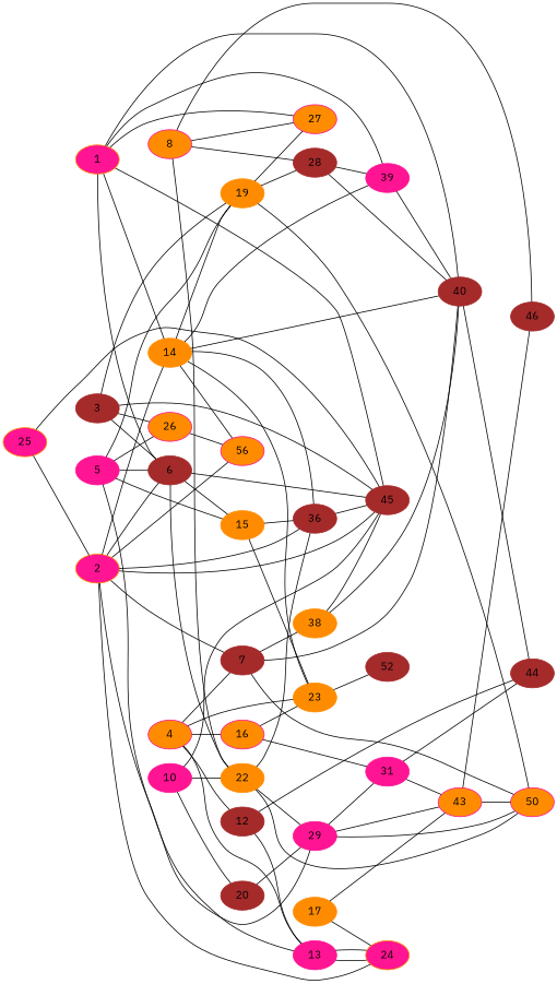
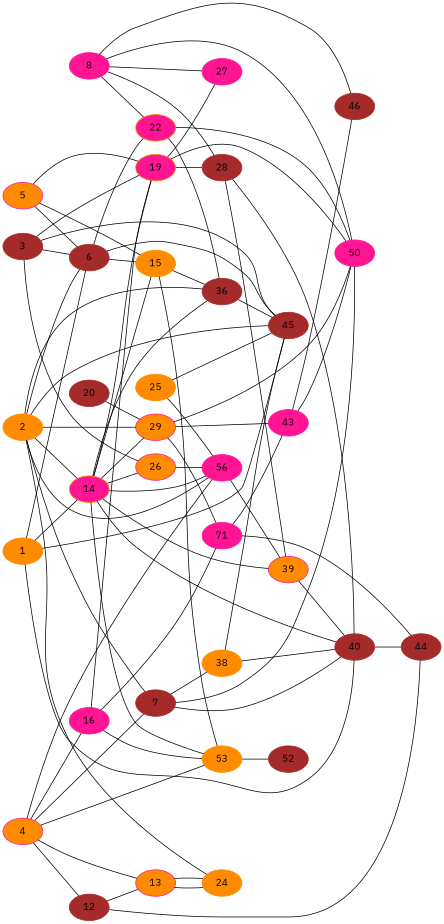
  graph {
    fontname="IBM Plex Sans"
    rankdir=LR
    node [color=deeppink fontname="IBM Plex Sans" style=filled]
    edge [fontname="IBM Plex Sans"]
-   1 [color=darkorange super="+54" fillcolor=deeppink]
+   1 [color=darkorange super="+54"]
    6 [color=brown super="+34"]
-   14 [color=darkorange super="+38"]
-   27 [fillcolor=darkorange]
-   39
+   14 [color=darkorange super="+38" fillcolor=deeppink]
+   27
+   39 [fillcolor=darkorange]
    40 [color=brown super="+49"]
    45 [color=brown super="+53"]
    n8 [color=darkorange label=15 super="+35"]
-   22 [color=darkorange super="+37"]
+   22 [color=darkorange super="+37" fillcolor=deeppink]
    36 [color=brown super="+47"]
-   56 [fillcolor=darkorange]
-   19 [color=darkorange super="+21"]
-   23 [color=darkorange super="+30"]
-   29 [super="+42"]
+   56
+   19 [color=darkorange super="+21" fillcolor=deeppink]
+   23 [color=darkorange super="+30" label=53]
+   29 [super="+42" fillcolor=darkorange]
    44 [color=brown]
-   2 [color=darkorange super="+15" fillcolor=deeppink]
+   2 [color=darkorange super="+15"]
    7 [color=brown super="+11"]
-   24 [color=darkorange fillcolor=deeppink]
+   24 [color=darkorange]
    4 [fillcolor=darkorange super="+9"]
    12 [color=brown]
-   13 [super="+55"]
-   16 [super="+33" fillcolor=darkorange]
+   13 [super="+55" fillcolor=darkorange]
+   16 [super="+33"]
    n23 [color=darkorange label=38]
-   50 [fillcolor=darkorange]
+   50
    3 [color=brown]
    26 [fillcolor=darkorange]
    28 [color=brown]
-   31
+   31 [label=71]
    52 [color=brown]
-   5 [super="+41"]
-   8 [fillcolor=darkorange]
+   5 [super="+41" fillcolor=darkorange]
+   8
    46 [color=brown]
-   10
    20 [color=brown]
-   43 [fillcolor=darkorange]
-   17 [color=darkorange]
-   25 [color=darkorange fillcolor=deeppink]
+   43
+   25 [color=darkorange]
    1 -- 6
    1 -- 14
-   1 -- 27
-   1 -- 39
+   56 -- 39
    1 -- 40
    1 -- 45
    6 -- 45
    6 -- n8
    6 -- 22
    14 -- 39
    14 -- 40
+   14 -- n8
    14 -- 36
    14 -- 56
    14 -- 19
    14 -- 23
-   22 -- 29
+   14 -- 29
    39 -- 40
    40 -- 44
    n8 -- 36
    n8 -- 23
    22 -- 36
    22 -- 50
    36 -- 45
    19 -- 27
    19 -- 50
    19 -- 28
    23 -- 52 [weight=2]
    29 -- 50
    29 -- 31
    29 -- 43
    2 -- 6
    2 -- 14
    2 -- 45
    2 -- 36 [weight=2]
    2 -- 56
    2 -- 29
    2 -- 7
    2 -- 24
    7 -- 40
    7 -- n23
    7 -- 50
+   4 -- 56
    4 -- 23
    4 -- 7
    4 -- 12
    4 -- 13
    4 -- 16
    12 -- 44
    12 -- 13
    13 -- 24
    13 -- 24
+   16 -- 19
    16 -- 23
    16 -- 31
    n23 -- 40
    n23 -- 45
    3 -- 6
    3 -- 45
    3 -- 19
    3 -- 26
    26 -- 56
    28 -- 39
    28 -- 40
    31 -- 44
    31 -- 43
    5 -- 6
    5 -- n8
    5 -- 19
-   5 -- 13
-   5 -- 26
+   14 -- 26
    8 -- 27
    8 -- 22
+   8 -- 50
    8 -- 28
    8 -- 46
-   10 -- 45
-   10 -- 22
-   10 -- 20
    20 -- 29
    43 -- 50
    43 -- 46
-   17 -- 24
-   17 -- 43
    25 -- 45
-   25 -- 2
+   25 -- 56
  }
